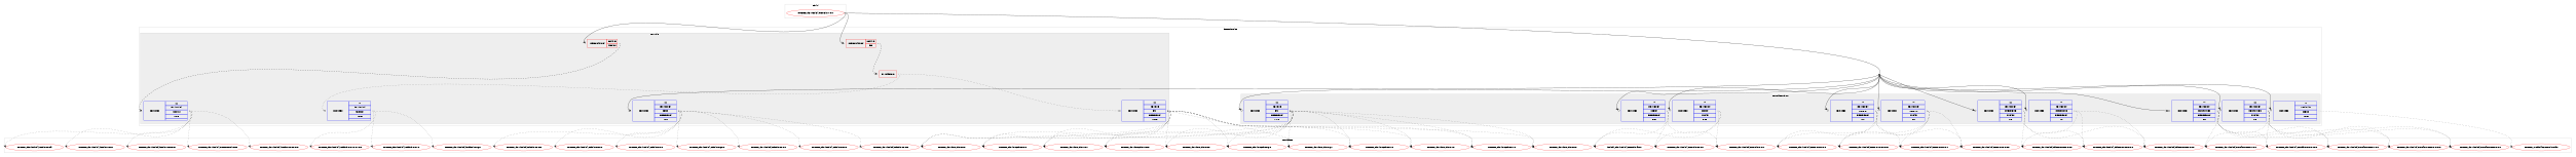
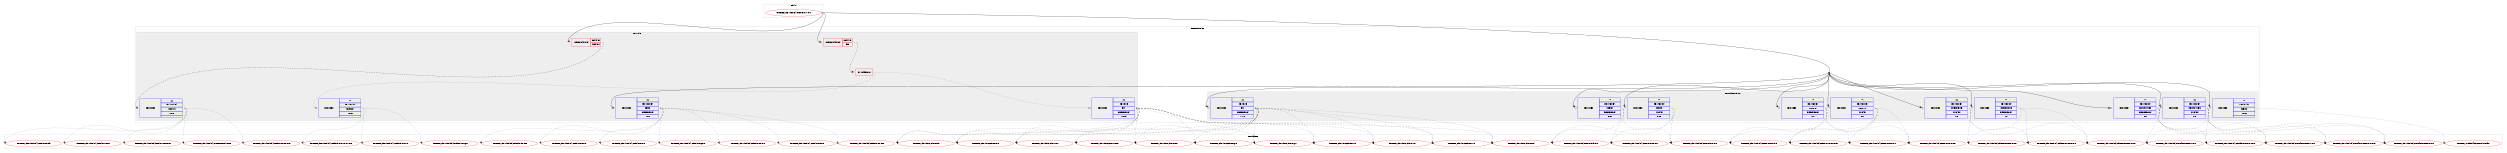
  digraph {
    compound=true
    concentrate=true
    fontname=Helvetica
    fontsize=10
    newrank=true
    rankdir=TB
    ranksep=1.5
    node [color=red fontname=Helvetica fontsize=10]
    edge [arrowhead=vee headport=w style=dotted tailport=e weight=100]
    n1 [label="portage://dev-haskell/openal-1.7.0.0" width=4]
    n2 [color=blue label=<<TABLE BORDER="0" CELLBORDER="1" CELLSPACING="0" CELLPADDING="4" WIDTH="220"><TR><TD ROWSPAN="6" CELLPADDING="30">pack_dep</TD></TR><TR><TD WIDTH="110">no</TD></TR><TR><TD>dev-haskell</TD></TR><TR><TD>haddock</TD></TR><TR><TD>none</TD></TR><TR><TD></TD></TR></TABLE>> shape=none]
    n3 [color=blue label=<<TABLE BORDER="0" CELLBORDER="1" CELLSPACING="0" CELLPADDING="4" WIDTH="220"><TR><TD ROWSPAN="6" CELLPADDING="30">pack_dep</TD></TR><TR><TD WIDTH="110">no</TD></TR><TR><TD>dev-lang</TD></TR><TR><TD>ghc</TD></TR><TR><TD>greaterequal</TD></TR><TR><TD>7.10.2</TD></TR></TABLE>> shape=none]
    n4 [label=<<TABLE BORDER="0" CELLBORDER="1" CELLSPACING="0" CELLPADDING="4"><TR><TD CELLPADDING="10">any_of_group</TD></TR></TABLE>> shape=none]
    n5 [label=<<TABLE BORDER="0" CELLBORDER="1" CELLSPACING="0" CELLPADDING="4"><TR><TD ROWSPAN="3" CELLPADDING="10">use_conditional</TD></TR><TR><TD>positive</TD></TR><TR><TD>doc</TD></TR></TABLE>> shape=none]
    n6 [color=blue label=<<TABLE BORDER="0" CELLBORDER="1" CELLSPACING="0" CELLPADDING="4" WIDTH="220"><TR><TD ROWSPAN="6" CELLPADDING="30">pack_dep</TD></TR><TR><TD WIDTH="110">no</TD></TR><TR><TD>dev-haskell</TD></TR><TR><TD>hscolour</TD></TR><TR><TD>none</TD></TR><TR><TD></TD></TR></TABLE>> shape=none]
    n7 [label=<<TABLE BORDER="0" CELLBORDER="1" CELLSPACING="0" CELLPADDING="4"><TR><TD ROWSPAN="3" CELLPADDING="10">use_conditional</TD></TR><TR><TD>positive</TD></TR><TR><TD>hscolour</TD></TR></TABLE>> shape=none]
    n8 [color=blue label=<<TABLE BORDER="0" CELLBORDER="1" CELLSPACING="0" CELLPADDING="4" WIDTH="220"><TR><TD ROWSPAN="6" CELLPADDING="30">pack_dep</TD></TR><TR><TD WIDTH="110">no</TD></TR><TR><TD>dev-haskell</TD></TR><TR><TD>cabal</TD></TR><TR><TD>greaterequal</TD></TR><TR><TD>1.10</TD></TR></TABLE>> shape=none]
    n9 [color=blue label=<<TABLE BORDER="0" CELLBORDER="1" CELLSPACING="0" CELLPADDING="4" WIDTH="220"><TR><TD ROWSPAN="6" CELLPADDING="30">pack_dep</TD></TR><TR><TD WIDTH="110">no</TD></TR><TR><TD>dev-haskell</TD></TR><TR><TD>objectname</TD></TR><TR><TD>greaterequal</TD></TR><TR><TD>1.1</TD></TR></TABLE>> shape=none]
    n10 [color=blue label=<<TABLE BORDER="0" CELLBORDER="1" CELLSPACING="0" CELLPADDING="4" WIDTH="220"><TR><TD ROWSPAN="6" CELLPADDING="30">pack_dep</TD></TR><TR><TD WIDTH="110">no</TD></TR><TR><TD>dev-haskell</TD></TR><TR><TD>objectname</TD></TR><TR><TD>smaller</TD></TR><TR><TD>1.2</TD></TR></TABLE>> shape=none]
    n11 [color=blue label=<<TABLE BORDER="0" CELLBORDER="1" CELLSPACING="0" CELLPADDING="4" WIDTH="220"><TR><TD ROWSPAN="6" CELLPADDING="30">pack_dep</TD></TR><TR><TD WIDTH="110">no</TD></TR><TR><TD>dev-haskell</TD></TR><TR><TD>opengl</TD></TR><TR><TD>greaterequal</TD></TR><TR><TD>2.12</TD></TR></TABLE>> shape=none]
    n12 [color=blue label=<<TABLE BORDER="0" CELLBORDER="1" CELLSPACING="0" CELLPADDING="4" WIDTH="220"><TR><TD ROWSPAN="6" CELLPADDING="30">pack_dep</TD></TR><TR><TD WIDTH="110">no</TD></TR><TR><TD>dev-haskell</TD></TR><TR><TD>opengl</TD></TR><TR><TD>smaller</TD></TR><TR><TD>2.13</TD></TR></TABLE>> shape=none]
    n13 [color=blue label=<<TABLE BORDER="0" CELLBORDER="1" CELLSPACING="0" CELLPADDING="4" WIDTH="220"><TR><TD ROWSPAN="6" CELLPADDING="30">pack_dep</TD></TR><TR><TD WIDTH="110">no</TD></TR><TR><TD>dev-haskell</TD></TR><TR><TD>statevar</TD></TR><TR><TD>greaterequal</TD></TR><TR><TD>1.1</TD></TR></TABLE>> shape=none]
    n14 [color=blue label=<<TABLE BORDER="0" CELLBORDER="1" CELLSPACING="0" CELLPADDING="4" WIDTH="220"><TR><TD ROWSPAN="6" CELLPADDING="30">pack_dep</TD></TR><TR><TD WIDTH="110">no</TD></TR><TR><TD>dev-haskell</TD></TR><TR><TD>statevar</TD></TR><TR><TD>smaller</TD></TR><TR><TD>1.2</TD></TR></TABLE>> shape=none]
    n15 [color=blue label=<<TABLE BORDER="0" CELLBORDER="1" CELLSPACING="0" CELLPADDING="4" WIDTH="220"><TR><TD ROWSPAN="6" CELLPADDING="30">pack_dep</TD></TR><TR><TD WIDTH="110">no</TD></TR><TR><TD>dev-haskell</TD></TR><TR><TD>transformers</TD></TR><TR><TD>greaterequal</TD></TR><TR><TD>0.2</TD></TR></TABLE>> shape=none]
    n16 [color=blue label=<<TABLE BORDER="0" CELLBORDER="1" CELLSPACING="0" CELLPADDING="4" WIDTH="220"><TR><TD ROWSPAN="6" CELLPADDING="30">pack_dep</TD></TR><TR><TD WIDTH="110">no</TD></TR><TR><TD>dev-haskell</TD></TR><TR><TD>transformers</TD></TR><TR><TD>smaller</TD></TR><TR><TD>0.5</TD></TR></TABLE>> shape=none]
    n17 [color=blue label=<<TABLE BORDER="0" CELLBORDER="1" CELLSPACING="0" CELLPADDING="4" WIDTH="220"><TR><TD ROWSPAN="6" CELLPADDING="30">pack_dep</TD></TR><TR><TD WIDTH="110">no</TD></TR><TR><TD>dev-lang</TD></TR><TR><TD>ghc</TD></TR><TR><TD>greaterequal</TD></TR><TR><TD>7.4.1</TD></TR></TABLE>> shape=none]
    n18 [color=blue label=<<TABLE BORDER="0" CELLBORDER="1" CELLSPACING="0" CELLPADDING="4" WIDTH="220"><TR><TD ROWSPAN="6" CELLPADDING="30">pack_dep</TD></TR><TR><TD WIDTH="110">no</TD></TR><TR><TD>media-libs</TD></TR><TR><TD>openal</TD></TR><TR><TD>none</TD></TR><TR><TD></TD></TR></TABLE>> shape=none]
    n19 [label="portage://dev-haskell/haddock-2.14.3.0.7.8.3" width=4]
    n20 [label="portage://dev-haskell/haddock-2.16.1" width=4]
    n21 [label="portage://dev-haskell/haddock-2.17.2" width=4]
    n22 [label="portage://dev-lang/ghc-7.10.3" width=4]
    n23 [label="portage://dev-lang/ghc-7.8.4" width=4]
    n24 [label="portage://dev-lang/ghc-8.0.2" width=4]
    n25 [label="portage://dev-lang/ghc-8.2.1" width=4]
    n26 [label="portage://dev-lang/ghc-8.2.2" width=4]
    n27 [label="portage://dev-lang/ghc-3.4.1" width=4]
    n28 [label="portage://dev-lang/ghc-8.4.2" width=4]
    n29 [label="portage://dev-lang/ghc-8.4.3" width=4]
    n30 [label="portage://dev-lang/ghc-8.6.4" width=4]
    n31 [label="portage://dev-lang/ghc-8.6.5" width=4]
    n32 [label="portage://dev-lang/ghc-8.8.1" width=4]
    n33 [label="portage://dev-haskell/hscolour-1.19" width=4]
    n34 [label="portage://dev-haskell/hscolour-1.20.3-r1" width=4]
    n35 [label="portage://dev-haskell/greaterequal-1.22" width=4]
    n36 [label="portage://dev-haskell/hscolour-1.23-r1" width=4]
    n37 [label="portage://dev-haskell/hscolour-1.24" width=4]
    n38 [label="portage://dev-haskell/cabal-1.18.1.2" width=4]
    n39 [label="portage://dev-haskell/cabal-1.18.1.3" width=4]
    n40 [label="portage://dev-haskell/cabal-1.18.1.5" width=4]
    n41 [label="portage://dev-haskell/cabal-1.20.0.2" width=4]
    n42 [label="portage://dev-haskell/cabal-1.22.8.0" width=4]
    n43 [label="portage://dev-haskell/cabal-1.26.2.0" width=4]
    n44 [label="portage://dev-haskell/cabal-2.0.0.2" width=4]
    n45 [label="portage://dev-haskell/objectname-1.0.0.0" width=4]
    n46 [label="portage://dev-haskell/objectname-1.0.1.0" width=4]
    n47 [label="portage://dev-haskell/objectname-1.1.0.1" width=4]
    n48 [label="portage://dev-haskell/opengl-2.12.0.1" width=4]
-   n49 [label="haskell://dev-haskell/opengl-2.9.2.0" width=4]
+   n49 [label="portage://dev-haskell/opengl-2.9.2.0" width=4]
    n50 [label="portage://dev-haskell/opengl-3.0.1.0" width=4]
    n51 [label="portage://dev-haskell/statevar-1.0.0.0-r1" width=4]
    n52 [label="portage://dev-haskell/statevar-1.0.1.0" width=4]
    n53 [label="portage://dev-haskell/statevar-1.1.0.3" width=4]
    n54 [label="portage://dev-haskell/statevar-1.1.0.4" width=4]
    n55 [label="portage://dev-haskell/transformers-0.3.0.0-r1" width=4]
    n56 [label="portage://dev-haskell/transformers-0.4.1.0" width=4]
    n57 [label="portage://dev-haskell/transformers-0.4.2.0" width=4]
    n58 [label="portage://dev-haskell/transformers-0.4.3.0" width=4]
    n59 [label="portage://dev-haskell/transformers-0.5.2.0" width=4]
    n60 [label="portage://media-libs/openal-1.19.1" width=4]
    subgraph cluster_1 {
      color=gray
      label=<<i>ebuild</i>>
      rank=same
      n1
    }
    subgraph cluster_2 {
      color=gray
      label=<<i>dependencies</i>>
      subgraph cluster_3 {
        color=gray
        fillcolor="#eeeeee"
        label=<<i>compile</i>>
        style=filled
        subgraph sub_4 {
          color=gray
          fillcolor="#eeeeee"
          label=<<i>compile</i>>
          style=filled
          n5
          subgraph sub_5 {
            color=gray
            fillcolor="#eeeeee"
            label=<<i>compile</i>>
            style=filled
            n4
            subgraph sub_6 {
              color=gray
              fillcolor="#eeeeee"
              label=<<i>compile</i>>
              style=filled
              n2
            }
            subgraph sub_7 {
              color=gray
              fillcolor="#eeeeee"
              label=<<i>compile</i>>
              style=filled
              n3
            }
          }
        }
        subgraph sub_8 {
          color=gray
          fillcolor="#eeeeee"
          label=<<i>compile</i>>
          style=filled
          n7
          subgraph sub_9 {
            color=gray
            fillcolor="#eeeeee"
            label=<<i>compile</i>>
            style=filled
            n6
          }
        }
        subgraph sub_10 {
          color=gray
          fillcolor="#eeeeee"
          label=<<i>compile</i>>
          style=filled
          n8
        }
      }
      subgraph cluster_11 {
        color=gray
        fillcolor="#eeeeee"
        label=<<i>compile and run</i>>
        style=filled
        subgraph sub_12 {
          color=gray
          fillcolor="#eeeeee"
          label=<<i>compile and run</i>>
          style=filled
          n9
        }
        subgraph sub_13 {
          color=gray
          fillcolor="#eeeeee"
          label=<<i>compile and run</i>>
          style=filled
          n10
        }
        subgraph sub_14 {
          color=gray
          fillcolor="#eeeeee"
          label=<<i>compile and run</i>>
          style=filled
          n11
        }
        subgraph sub_15 {
          color=gray
          fillcolor="#eeeeee"
          label=<<i>compile and run</i>>
          style=filled
          n12
        }
        subgraph sub_16 {
          color=gray
          fillcolor="#eeeeee"
          label=<<i>compile and run</i>>
          style=filled
          n13
        }
        subgraph sub_17 {
          color=gray
          fillcolor="#eeeeee"
          label=<<i>compile and run</i>>
          style=filled
          n14
        }
        subgraph sub_18 {
          color=gray
          fillcolor="#eeeeee"
          label=<<i>compile and run</i>>
          style=filled
          n15
        }
        subgraph sub_19 {
          color=gray
          fillcolor="#eeeeee"
          label=<<i>compile and run</i>>
          style=filled
          n16
        }
        subgraph sub_20 {
          color=gray
          fillcolor="#eeeeee"
          label=<<i>compile and run</i>>
          style=filled
          n17
        }
        subgraph sub_21 {
          color=gray
          fillcolor="#eeeeee"
          label=<<i>compile and run</i>>
          style=filled
          n18
        }
      }
      subgraph cluster_22 {
        color=gray
        fillcolor="#eeeeee"
        label=<<i>run</i>>
        style=filled
      }
    }
    subgraph cluster_23 {
      color=gray
      label=<<i>candidates</i>>
      rank=same
      subgraph sub_24 {
        color=black
        label=<<i>candidates</i>>
        nodesep=1
        rank=same
        n19
        n20
        n21
      }
      subgraph sub_25 {
        color=black
        label=<<i>candidates</i>>
        nodesep=1
        rank=same
        n22
        n23
        n24
        n25
        n26
        n27
        n28
        n29
        n30
        n31
        n32
      }
      subgraph sub_26 {
        color=black
        label=<<i>candidates</i>>
        nodesep=1
        rank=same
        n33
        n34
        n35
        n36
        n37
      }
      subgraph sub_27 {
        color=black
        label=<<i>candidates</i>>
        nodesep=1
        rank=same
        n38
        n39
        n40
        n41
        n42
        n43
        n44
      }
      subgraph sub_28 {
        color=black
        label=<<i>candidates</i>>
        nodesep=1
        rank=same
        n45
        n46
        n47
      }
      subgraph sub_29 {
        color=black
        label=<<i>candidates</i>>
        nodesep=1
        rank=same
        n45
        n46
        n47
      }
      subgraph sub_30 {
        color=black
        label=<<i>candidates</i>>
        nodesep=1
        rank=same
        n48
        n49
        n50
      }
      subgraph sub_31 {
        color=black
        label=<<i>candidates</i>>
        nodesep=1
        rank=same
        n48
        n49
        n50
      }
      subgraph sub_32 {
        color=black
        label=<<i>candidates</i>>
        nodesep=1
        rank=same
        n51
        n52
        n53
        n54
      }
      subgraph sub_33 {
        color=black
        label=<<i>candidates</i>>
        nodesep=1
        rank=same
        n55
        n56
        n57
        n58
        n59
      }
      subgraph sub_34 {
        color=black
        label=<<i>candidates</i>>
        nodesep=1
        rank=same
        n51
        n52
        n53
        n54
      }
      subgraph sub_35 {
        color=black
        label=<<i>candidates</i>>
        nodesep=1
        rank=same
        n55
        n56
        n57
        n58
        n59
      }
      subgraph sub_36 {
        color=black
        label=<<i>candidates</i>>
        nodesep=1
        rank=same
        n22
        n23
        n24
        n25
        n26
        n27
        n28
        n29
        n30
        n31
        n32
      }
      subgraph sub_37 {
        color=black
        label=<<i>candidates</i>>
        nodesep=1
        rank=same
        n60
      }
    }
    n1 -> n5 [style=solid weight=20]
    n1 -> n7 [style=solid weight=20]
    n1 -> n8 [style=solid weight=20]
    n1 -> n9 [arrowhead=odotvee style=solid weight=20]
    n1 -> n10 [arrowhead=odotvee style=solid weight=20]
    n1 -> n11 [arrowhead=odotvee style=solid weight=20]
    n1 -> n12 [arrowhead=odotvee style=solid weight=20]
    n1 -> n13 [arrowhead=odotvee style=solid weight=20]
    n1 -> n14 [arrowhead=odotvee style=solid weight=20]
    n1 -> n15 [arrowhead=odotvee style=solid weight=20]
    n1 -> n16 [arrowhead=odotvee style=solid weight=20]
    n1 -> n17 [arrowhead=odotvee style=solid weight=20]
    n1 -> n18 [arrowhead=odotvee style=solid weight=20]
    n2 -> n19
    n2 -> n20
    n2 -> n21
    n3 -> n22
    n3 -> n23
    n3 -> n24
    n3 -> n25
    n3 -> n26
    n3 -> n27
    n3 -> n28
    n3 -> n29
    n3 -> n30
    n3 -> n31
    n3 -> n32
    n4 -> n2 [arrowhead=oinv weight=20]
    n4 -> n3 [arrowhead=oinv weight=20]
    n5 -> n4 [style=dashed weight=20]
    n6 -> n33
    n6 -> n34
    n6 -> n35
    n6 -> n36
    n6 -> n37
    n7 -> n6 [style=dashed weight=20]
    n8 -> n38
    n8 -> n39
    n8 -> n40
    n8 -> n41
    n8 -> n42
    n8 -> n43
    n8 -> n44
    n9 -> n45
    n9 -> n46
    n9 -> n47
    n10 -> n45
    n10 -> n46
    n10 -> n47
    n11 -> n48
    n11 -> n49
    n11 -> n50
    n12 -> n48
    n12 -> n49
    n12 -> n50
    n13 -> n51
    n13 -> n52
    n13 -> n53
    n13 -> n54
    n14 -> n51
    n14 -> n52
    n14 -> n53
    n14 -> n54
    n15 -> n55
    n15 -> n56
    n15 -> n57
    n15 -> n58
    n15 -> n59
    n16 -> n55
    n16 -> n56
    n16 -> n57
    n16 -> n58
    n16 -> n59
    n17 -> n22
    n17 -> n23
    n17 -> n24
    n17 -> n25
    n17 -> n26
    n17 -> n27
    n17 -> n28
    n17 -> n29
    n17 -> n30
    n17 -> n31
    n17 -> n32
    n18 -> n60
  }
